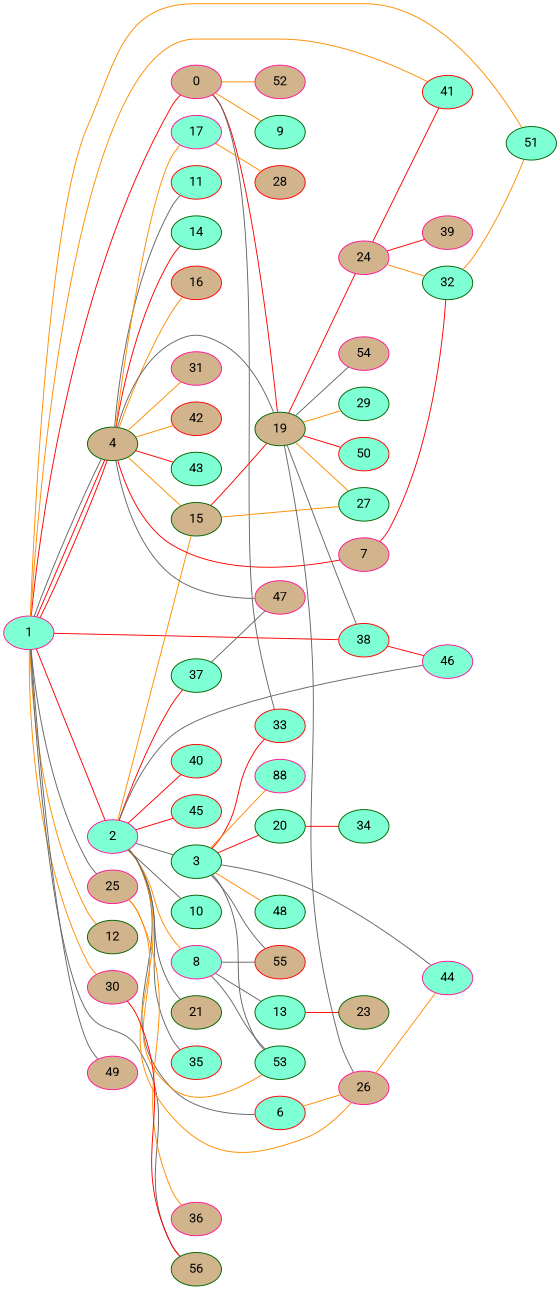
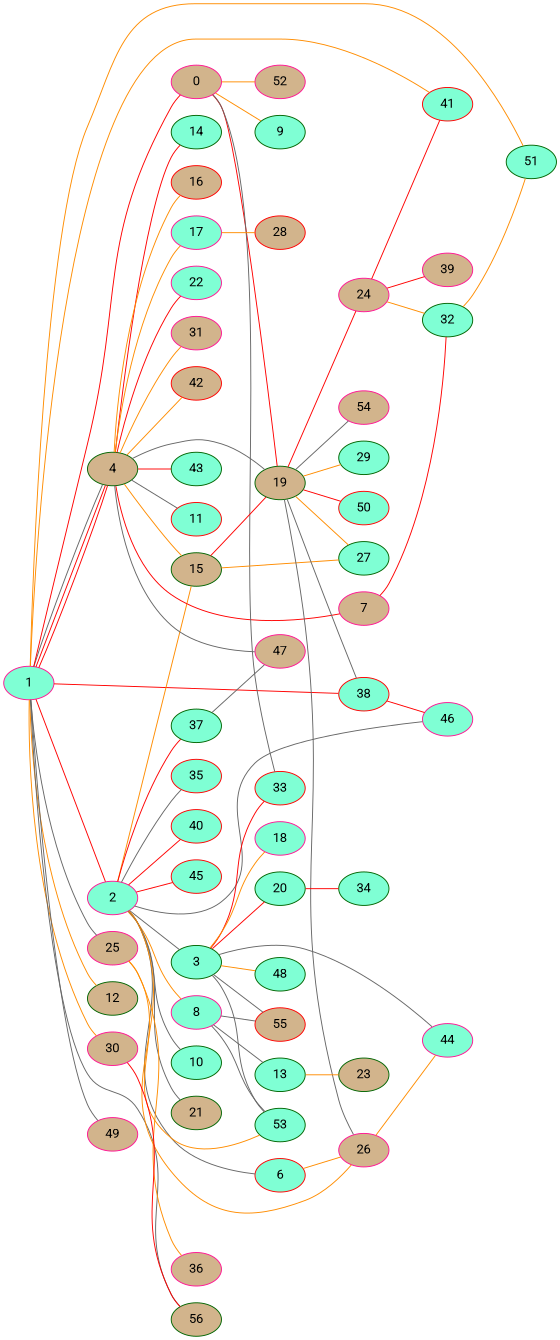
  graph {
    fontname=Roboto
    rankdir=LR
    node [color=darkgreen fillcolor=aquamarine fontname=Roboto style=filled]
    edge [color=darkorange fontname=Roboto]
    1 [color=deeppink]
    2 [color=deeppink]
    4 [fillcolor=tan]
    n4 [color=deeppink fillcolor=tan label=0]
    12 [fillcolor=tan]
    25 [color=deeppink fillcolor=tan]
    30 [color=deeppink fillcolor=tan]
    38 [color=red]
    41 [color=red]
    49 [color=deeppink fillcolor=tan]
    51
    56 [fillcolor=tan]
    3
    6 [color=red]
    8 [color=deeppink]
    10
    15 [fillcolor=tan]
    21 [fillcolor=tan]
    26 [color=deeppink fillcolor=tan]
    35 [color=red]
    37
    40 [color=red]
    45 [color=red]
    46 [color=deeppink]
    7 [color=deeppink fillcolor=tan]
    11 [color=red]
    14
    16 [color=red fillcolor=tan]
    17 [color=deeppink]
    19 [fillcolor=tan]
+   22 [color=deeppink]
    31 [color=deeppink fillcolor=tan]
    42 [color=red fillcolor=tan]
    43
    47 [color=deeppink fillcolor=tan]
    33 [color=red]
    9
    52 [color=deeppink fillcolor=tan]
    53
    36 [color=deeppink fillcolor=tan]
-   18 [color=deeppink label=88]
+   18 [color=deeppink]
    20
    44 [color=deeppink]
    48
    55 [color=red fillcolor=tan]
    13
    27
    34
    32
    28 [color=red fillcolor=tan]
    24 [color=deeppink fillcolor=tan]
    29
    50 [color=red]
    54 [color=deeppink fillcolor=tan]
    23 [fillcolor=tan]
    39 [color=deeppink fillcolor=tan]
    1 -- 2 [color=red]
    1 -- 4 [color=red]
    1 -- 4 [color=red]
    1 -- 4 [color=gray40]
    1 -- n4 [color=red]
    1 -- 12
    1 -- 25 [color=gray40]
    1 -- 30
    1 -- 38 [color=red]
    1 -- 41
    1 -- 49 [color=gray40]
    1 -- 51
    1 -- 56 [color=gray40]
    2 -- 3 [color=gray40]
    2 -- 6 [color=gray40]
    2 -- 8
    2 -- 10 [color=gray40]
    2 -- 15
    2 -- 21 [color=gray40]
    2 -- 26
    2 -- 35 [color=gray40]
    2 -- 37 [color=red]
    2 -- 40 [color=red]
    2 -- 45 [color=red]
    2 -- 46 [color=gray40]
    4 -- 15
    4 -- 7 [color=red]
    4 -- 11 [color=gray40]
    4 -- 14 [color=red]
    4 -- 16
    4 -- 17
    4 -- 19 [color=gray40]
+   4 -- 22 [color=red]
    4 -- 31
    4 -- 42
    4 -- 43 [color=red]
    4 -- 47 [color=gray40]
    n4 -- 19 [color=red]
    n4 -- 33 [color=gray40]
    n4 -- 9
    n4 -- 52
    25 -- 53
    25 -- 36
    30 -- 56 [color=red]
    38 -- 46 [color=red]
    3 -- 33 [color=red]
    3 -- 53 [color=gray40]
    3 -- 18
    3 -- 20 [color=red]
    3 -- 44 [color=gray40]
    3 -- 48
    3 -- 55 [color=gray40]
    6 -- 26
    8 -- 53 [color=gray40]
    8 -- 55 [color=gray40]
    8 -- 13 [color=gray40]
    15 -- 19 [color=red]
    15 -- 27
    26 -- 44
    37 -- 47 [color=gray40]
    7 -- 32 [color=red]
    17 -- 28
    19 -- 38 [color=gray40]
    19 -- 26 [color=gray40]
    19 -- 27
    19 -- 24 [color=red]
    19 -- 29
    19 -- 50 [color=red]
    19 -- 54 [color=gray40]
    20 -- 34 [color=red]
-   13 -- 23 [color=red]
+   13 -- 23
    32 -- 51
    24 -- 41 [color=red]
    24 -- 32
    24 -- 39 [color=red]
  }
